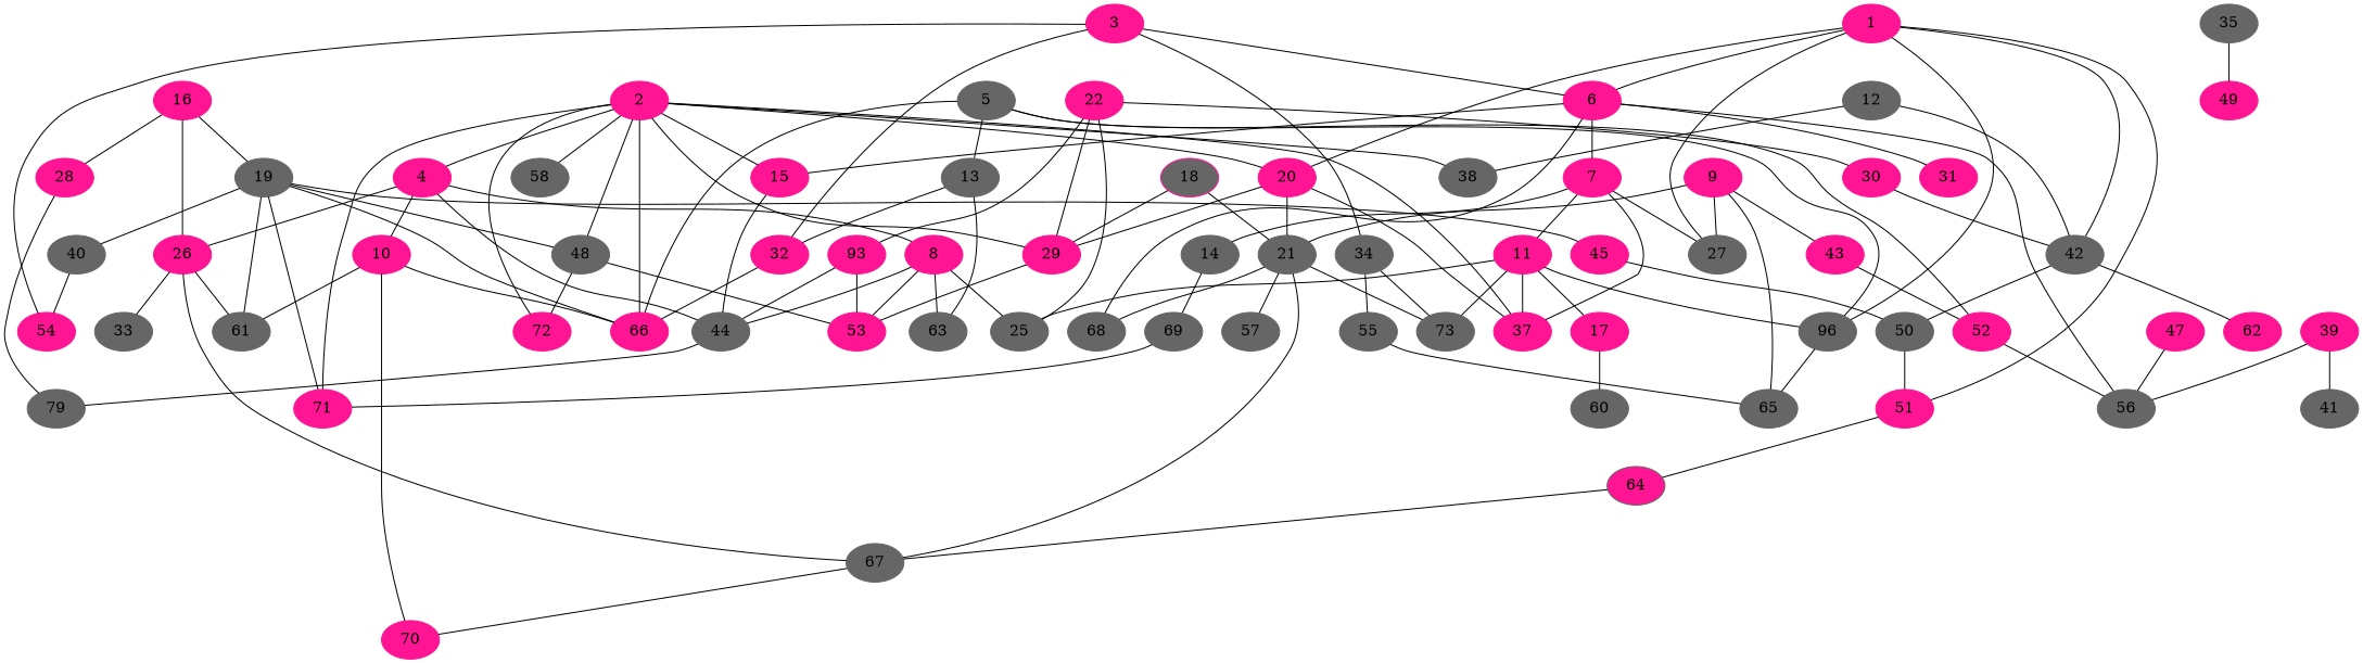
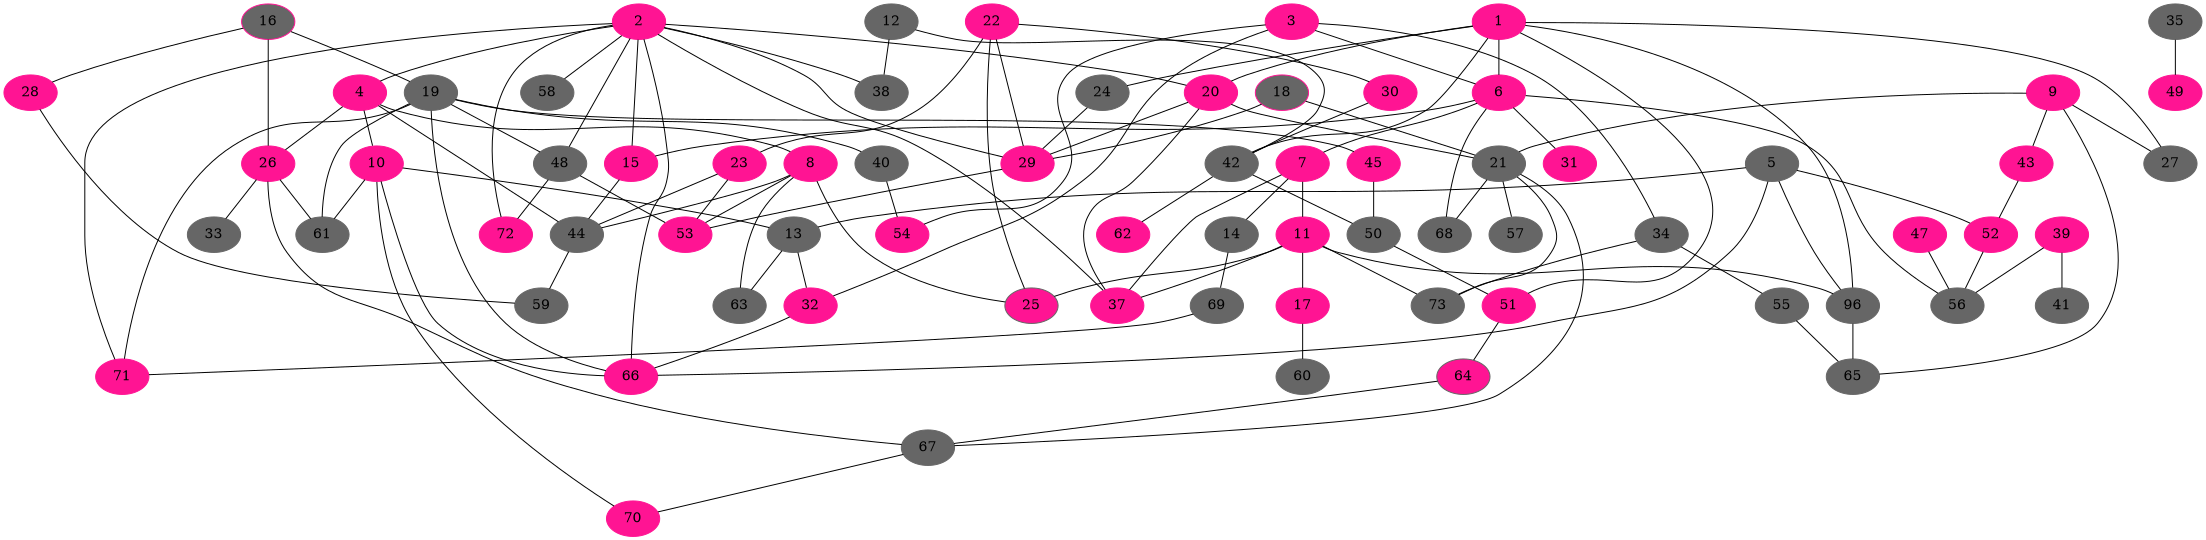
  graph {
    node [color=deeppink style=filled]
    edge [weight=1.0]
    1
    6
    20
+   24 [color=gray40]
    27 [color=gray40]
    n6 [color=gray40 label=96]
    42 [color=gray40]
    51
    15
    68 [color=gray40]
    7
    31
    56 [color=gray40]
    29
    37
    21 [color=gray40]
    65 [color=gray40]
    50 [color=gray40]
    62
    64 [color=gray40 fillcolor=deeppink]
    2
    4
    38 [color=gray40]
    48 [color=gray40]
    58 [color=gray40]
    66
    71
    72
    8
    10
    26
    44 [color=gray40]
    53
    3
    32
    34 [color=gray40]
    54
    73 [color=gray40]
    55 [color=gray40]
-   25 [color=gray40]
+   25 [color=gray40 fillcolor=deeppink]
    63 [color=gray40]
    13 [color=gray40]
    61 [color=gray40]
    70
    67 [color=gray40]
    33 [color=gray40]
-   59 [color=gray40 label=79]
+   59 [color=gray40]
    5 [color=gray40]
    52
    11
    14 [color=gray40]
    17
    69 [color=gray40]
    9
    43
    57 [color=gray40]
    60 [color=gray40]
    12 [color=gray40]
-   16
+   16 [fillcolor=gray40]
    19 [color=gray40]
    28
    40 [color=gray40]
    45
    18 [fillcolor=gray40]
    22
-   23 [label=93]
+   23
    30
    35 [color=gray40]
    49
    39
    41 [color=gray40]
    47
    1 -- 6
    1 -- 20
+   1 -- 24
    1 -- 27
    1 -- n6
    1 -- 42
    1 -- 51
    6 -- 15
    6 -- 68
    6 -- 7
    6 -- 31
    6 -- 56
    20 -- 29
    20 -- 37
    20 -- 21
+   24 -- 29
    n6 -- 65
    42 -- 50
    42 -- 62
    51 -- 64
    15 -- 44
-   7 -- 27
    7 -- 37
    7 -- 11
    7 -- 14
    29 -- 53
    21 -- 68 [weight=2.0]
    21 -- 73
    21 -- 67
    21 -- 57
    50 -- 51
    64 -- 67
    2 -- 20
    2 -- 15
    2 -- 29
    2 -- 37
    2 -- 4
    2 -- 38
    2 -- 48
    2 -- 58
    2 -- 66
    2 -- 71
    2 -- 72
    4 -- 8
    4 -- 10
    4 -- 26
    4 -- 44
    48 -- 72
    48 -- 53
    8 -- 44
    8 -- 53
    8 -- 25
    8 -- 63
    10 -- 66
+   10 -- 13
    10 -- 61
    10 -- 70
    26 -- 61
    26 -- 67
    26 -- 33
    44 -- 59
    3 -- 6
    3 -- 32
    3 -- 34
    3 -- 54
    32 -- 66
    34 -- 73
    34 -- 55
    55 -- 65
    13 -- 32
    13 -- 63
    67 -- 70
    5 -- n6
    5 -- 66
    5 -- 13
    5 -- 52
    52 -- 56
    11 -- n6
    11 -- 37
    11 -- 73
    11 -- 25
    11 -- 17
    14 -- 69
    17 -- 60
    69 -- 71
    9 -- 27
    9 -- 21
    9 -- 65
    9 -- 43
    43 -- 52
    12 -- 42
    12 -- 38
    16 -- 26
    16 -- 19
    16 -- 28
    19 -- 48
    19 -- 66
    19 -- 71
    19 -- 61
    19 -- 40
    19 -- 45
    28 -- 59
    40 -- 54
    45 -- 50
    18 -- 29
    18 -- 21
    22 -- 29
    22 -- 25
    22 -- 23
    22 -- 30
    23 -- 44
    23 -- 53
    30 -- 42
    35 -- 49
    39 -- 56
    39 -- 41
    47 -- 56
  }
